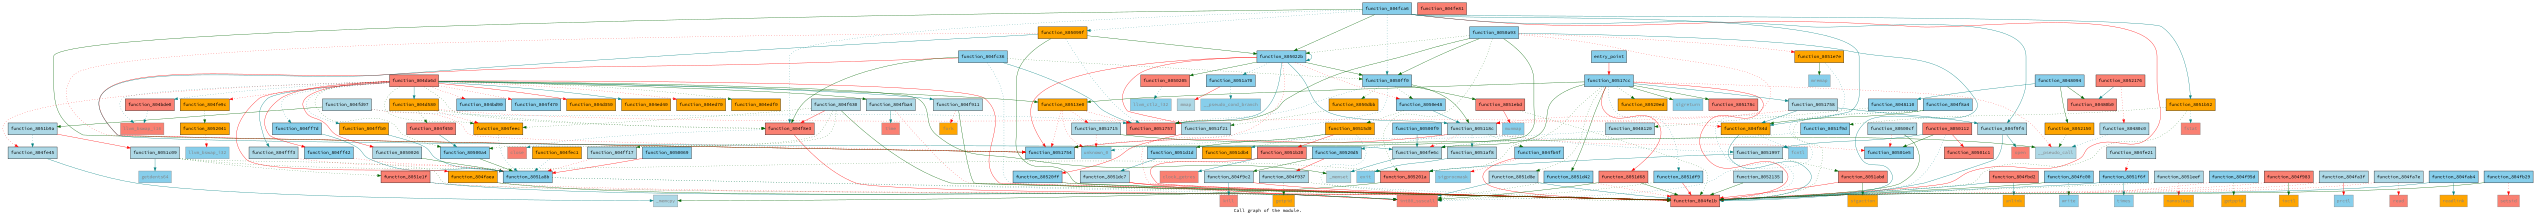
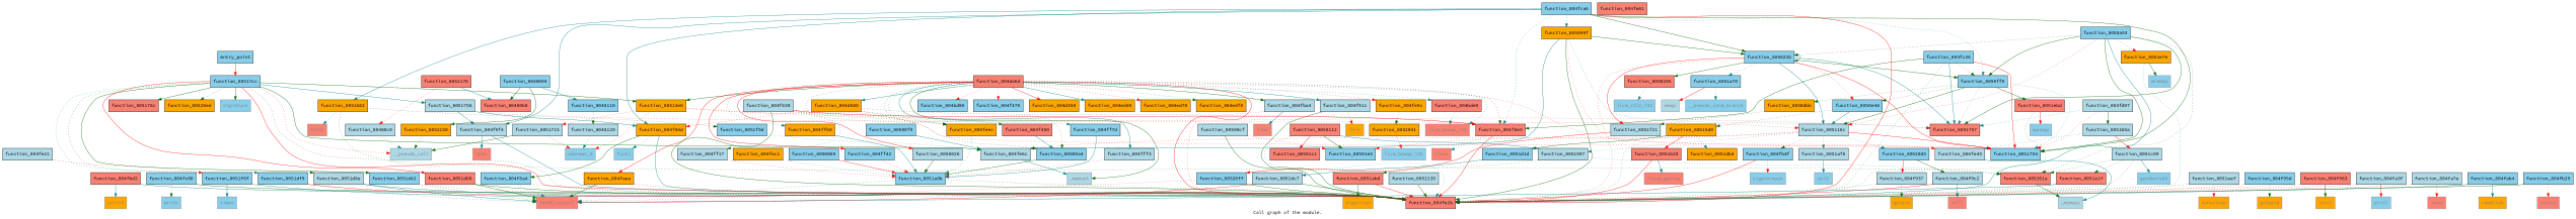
  digraph {
    fontname="Source Code Pro"
    label="Call graph of the module."
    node [fillcolor=skyblue fontname="Source Code Pro" shape=record style=filled]
    edge [color=darkgreen fontname="Source Code Pro" style=solid]
    n1 [label="{function_804fb4f}"]
    n2 [fillcolor=salmon label="{function_804fe1b}"]
    n3 [color=gray50 fontcolor=gray50 label="{sigprocmask}"]
    n4 [fillcolor=orange label="{function_804ffb0}"]
    n5 [label="{function_8051a8b}"]
    n6 [color=gray50 fillcolor=salmon fontcolor=gray50 label="{int80_syscall}"]
    n7 [fillcolor=salmon label="{function_804fbd2}"]
    n8 [color=gray50 fillcolor=orange fontcolor=gray50 label="{unlink}"]
    n9 [fillcolor=lightblue label="{function_8051997}"]
    n10 [fillcolor=salmon label="{function_805201a}"]
    n11 [fillcolor=salmon label="{function_8051abd}"]
    n12 [color=gray50 fillcolor=lightblue fontcolor=gray50 label="{_memcpy}"]
    n13 [color=gray50 fillcolor=orange fontcolor=gray50 label="{sigaction}"]
    n14 [label="{function_804fc00}"]
    n15 [color=gray50 fontcolor=gray50 label="{write}"]
    n16 [label="{function_804fc36}"]
    n17 [label="{function_8051754}"]
    n18 [fillcolor=salmon label="{function_8051757}"]
    n19 [label="{function_8050ff0}"]
    n20 [fillcolor=salmon label="{function_804f8e3}"]
    n21 [fillcolor=lightblue label="{function_805118c}"]
    n22 [label="{function_8050e48}"]
    n23 [fillcolor=orange label="{function_8050dbb}"]
    n24 [fillcolor=salmon label="{function_8051ebd}"]
    n25 [color=gray50 fillcolor=salmon fontcolor=gray50 label="{close}"]
    n26 [label="{function_804fca6}"]
    n27 [label="{function_805022b}"]
    n28 [fillcolor=orange label="{function_805099f}"]
    n29 [fillcolor=orange label="{function_8051b52}"]
    n30 [fillcolor=orange label="{function_804f84d}"]
    n31 [fillcolor=lightblue label="{function_804f9f4}"]
    n32 [fillcolor=salmon label="{function_8050205}"]
    n33 [label="{function_8051a70}"]
    n34 [fillcolor=lightblue label="{function_8051f21}"]
    n35 [fillcolor=lightblue label="{function_804fe6c}"]
    n36 [label="{function_8051f9d}"]
    n37 [color=gray50 fillcolor=salmon fontcolor=gray50 label="{fstat}"]
    n38 [color=gray50 fontcolor=gray50 label="{fcntl}"]
    n39 [label="{function_804f8a4}"]
    n40 [color=gray50 fillcolor=salmon fontcolor=gray50 label="{open}"]
    n41 [fillcolor=lightblue label="{function_804fd97}"]
    n42 [fillcolor=lightblue label="{function_8051b9a}"]
    n43 [fillcolor=lightblue label="{function_804fe45}"]
    n44 [fillcolor=lightblue label="{function_8051c09}"]
    n45 [fillcolor=lightblue label="{function_804fe21}"]
    n46 [label="{function_8051f6f}"]
    n47 [color=gray50 fontcolor=gray50 label="{times}"]
    n48 [label="{function_80501e5}"]
    n49 [fillcolor=orange label="{function_80513e0}"]
    n50 [fillcolor=lightblue label="{function_8051715}"]
    n51 [color=gray50 fontcolor=gray50 label="{unknown_0}"]
    n52 [color=gray50 fillcolor=lightblue fontcolor=gray50 label="{__pseudo_call}"]
    n53 [fillcolor=lightblue label="{function_8051af8}"]
    n54 [color=gray50 fontcolor=gray50 label="{exit}"]
    n55 [label="{function_8050069}"]
    n56 [color=gray50 fontcolor=gray50 label="{llvm_ctlz_i32}"]
    n57 [color=gray50 fillcolor=lightblue fontcolor=gray50 label="{_memset}"]
    n58 [fillcolor=salmon label="{function_804fe81}"]
    n59 [fillcolor=orange label="{function_804feec}"]
    n60 [color=gray50 fillcolor=lightblue fontcolor=gray50 label="{mmap}"]
    n61 [color=gray50 fontcolor=gray50 label="{__pseudo_cond_branch}"]
    n62 [label="{function_80520d5}"]
    n63 [fillcolor=orange label="{function_80515d0}"]
    n64 [label="{function_80520ff}"]
    n65 [fillcolor=salmon label="{function_8051b20}"]
    n66 [label="{function_8051d1d}"]
    n67 [fillcolor=orange label="{function_8051db4}"]
    n68 [color=gray50 fillcolor=salmon fontcolor=gray50 label="{clock_getres}"]
    n69 [fillcolor=lightblue label="{function_8051dc7}"]
    n70 [label="{function_80500a4}"]
    n71 [fillcolor=lightblue label="{function_80500cf}"]
    n72 [label="{function_80500f9}"]
    n73 [label="{function_80517cc}"]
    n74 [fillcolor=lightblue label="{function_8051758}"]
    n75 [fillcolor=salmon label="{function_805178c}"]
    n76 [label="{function_8051d42}"]
    n77 [fillcolor=salmon label="{function_8051d68}"]
    n78 [fillcolor=lightblue label="{function_8051d8e}"]
    n79 [label="{function_8051df9}"]
    n80 [fillcolor=orange label="{function_80520ed}"]
    n81 [color=gray50 fontcolor=gray50 label="{sigreturn}"]
    n82 [fillcolor=orange label="{function_804fe9c}"]
    n83 [fillcolor=orange label="{function_8052041}"]
    n84 [color=gray50 fontcolor=gray50 label="{llvm_bswap_i32}"]
    n85 [fillcolor=salmon label="{function_8050112}"]
    n86 [fillcolor=salmon label="{function_80501c1}"]
    n87 [fillcolor=orange label="{function_804fec1}"]
    n88 [fillcolor=lightblue label="{function_804ff17}"]
    n89 [label="{function_8050a93}"]
    n90 [fillcolor=orange label="{function_8051e7e}"]
    n91 [color=gray50 fontcolor=gray50 label="{mremap}"]
    n92 [fillcolor=lightblue label="{function_804fba4}"]
    n93 [color=gray50 fillcolor=salmon fontcolor=gray50 label="{time}"]
    n94 [fillcolor=lightblue label="{function_804fff3}"]
    n95 [fillcolor=lightblue label="{function_804f937}"]
    n96 [fillcolor=lightblue label="{function_804f9c2}"]
    n97 [fillcolor=lightblue label="{function_8050026}"]
    n98 [label="{function_804ff42}"]
    n99 [label="{function_804ff7d}"]
    n100 [fillcolor=salmon label="{function_8051e1f}"]
    n101 [color=gray50 fontcolor=gray50 label="{getdents64}"]
    n102 [color=gray50 fontcolor=gray50 label="{munmap}"]
    n103 [fillcolor=lightblue label="{function_8051eef}"]
    n104 [color=gray50 fillcolor=orange fontcolor=gray50 label="{nanosleep}"]
    n105 [color=gray50 fillcolor=orange fontcolor=gray50 label="{getpid}"]
    n106 [color=gray50 fillcolor=salmon fontcolor=gray50 label="{kill}"]
    n107 [fillcolor=lightblue label="{function_8052135}"]
    n108 [fillcolor=orange label="{function_8052150}"]
    n109 [fillcolor=salmon label="{function_8052176}"]
    n110 [fillcolor=salmon label="{function_80480b0}"]
    n111 [fillcolor=lightblue label="{function_80480c0}"]
    n112 [color=gray50 fillcolor=salmon fontcolor=gray50 label="{llvm_bswap_i16}"]
    n113 [color=gray50 fillcolor=orange fontcolor=gray50 label="{fork}"]
    n114 [color=gray50 fillcolor=orange fontcolor=gray50 label="{getppid}"]
    n115 [color=gray50 fillcolor=orange fontcolor=gray50 label="{ioctl}"]
    n116 [color=gray50 fontcolor=gray50 label="{prctl}"]
    n117 [color=gray50 fillcolor=salmon fontcolor=gray50 label="{read}"]
    n118 [color=gray50 fillcolor=orange fontcolor=gray50 label="{readlink}"]
    n119 [color=gray50 fillcolor=salmon fontcolor=gray50 label="{setsid}"]
    n120 [label="{function_8048094}"]
    n121 [label="{function_8048110}"]
    n122 [fillcolor=lightblue label="{function_8048120}"]
    n123 [label="{entry_point}"]
    n124 [label="{function_804bd90}"]
    n125 [label="{function_804f470}"]
    n126 [fillcolor=salmon label="{function_804bde0}"]
    n127 [fillcolor=orange label="{function_804d350}"]
    n128 [fillcolor=orange label="{function_804d580}"]
    n129 [fillcolor=salmon label="{function_804f450}"]
    n130 [fillcolor=salmon label="{function_804da6d}"]
    n131 [fillcolor=orange label="{function_804ed40}"]
    n132 [fillcolor=orange label="{function_804ed70}"]
    n133 [fillcolor=orange label="{function_804edf0}"]
    n134 [fillcolor=lightblue label="{function_804f911}"]
    n135 [fillcolor=orange label="{function_804faea}"]
    n136 [fillcolor=lightblue label="{function_804f630}"]
    n137 [label="{function_804f95d}"]
    n138 [fillcolor=salmon label="{function_804f983}"]
    n139 [fillcolor=lightblue label="{function_804fa3f}"]
    n140 [fillcolor=lightblue label="{function_804fa7e}"]
    n141 [label="{function_804fab4}"]
    n142 [label="{function_804fb29}"]
    n1 -> n2 [color=red]
    n1 -> n3 [color=red style=dotted]
    n4 -> n5 [color=teal]
    n5 -> n2 [style=dotted]
    n5 -> n6 [color=teal style=dotted]
    n7 -> n2 [color=teal]
    n7 -> n8 [color=teal]
-   n9 -> n10 [color=teal]
+   n9 -> n10 [color=teal style=dotted]
    n9 -> n11 [style=dotted]
    n10 -> n12
    n11 -> n2 [color=red]
    n11 -> n13
    n14 -> n2
    n14 -> n15 [style=dotted]
    n16 -> n2 [color=teal style=dotted]
    n16 -> n17 [color=red]
    n16 -> n18 [color=teal]
    n16 -> n19 [style=dotted]
    n16 -> n20
    n19 -> n17 [color=teal style=dotted]
    n19 -> n18 [color=teal style=dotted]
    n19 -> n21
    n19 -> n22 [style=dotted]
    n19 -> n23 [style=dotted]
    n19 -> n24
    n20 -> n2 [color=red]
    n20 -> n25 [color=teal style=dotted]
    n21 -> n1 [style=dotted]
    n21 -> n9 [color=teal style=dotted]
    n21 -> n17 [color=red]
    n21 -> n35 [color=red style=dotted]
    n21 -> n48 [color=red style=dotted]
    n21 -> n53 [color=teal style=dotted]
    n21 -> n62 [color=teal style=dotted]
    n22 -> n21 [color=teal]
    n22 -> n63 [style=dotted]
    n23 -> n34 [style=dotted]
    n24 -> n2 [style=dotted]
    n24 -> n102 [color=red]
    n26 -> n2 [color=red]
    n26 -> n17
    n26 -> n19 [color=teal style=dotted]
    n26 -> n20 [color=teal style=dotted]
    n26 -> n27
    n26 -> n28 [color=teal style=dotted]
    n26 -> n29 [color=teal]
    n26 -> n30 [color=teal]
    n26 -> n31 [color=teal]
    n27 -> n2 [color=red style=dotted]
    n27 -> n17 [color=red]
    n27 -> n18 [color=teal]
    n27 -> n19
    n27 -> n21 [color=teal]
    n27 -> n22 [color=red style=dotted]
    n27 -> n27 [color=teal]
    n27 -> n32
    n27 -> n33 [color=teal style=dotted]
    n27 -> n34 [color=red]
    n28 -> n2
    n28 -> n17 [color=red style=dotted]
    n28 -> n18 [color=teal style=dotted]
    n28 -> n27
    n28 -> n35 [color=teal]
    n29 -> n2 [style=dotted]
    n29 -> n36 [style=dotted]
    n29 -> n37 [color=teal style=dotted]
    n30 -> n2 [color=teal]
    n30 -> n38 [color=teal style=dotted]
-   n39 -> n30
+   n30 -> n39
    n31 -> n2 [color=teal]
    n31 -> n40 [color=teal]
    n32 -> n56 [color=teal style=dotted]
    n33 -> n60 [color=red]
    n33 -> n61 [color=teal style=dotted]
    n34 -> n64 [color=red]
    n35 -> n57 [color=teal]
    n36 -> n35 [color=teal style=dotted]
    n39 -> n2 [style=dotted]
    n39 -> n6 [color=teal style=dotted]
    n41 -> n17 [color=red style=dotted]
    n41 -> n18 [color=teal style=dotted]
    n41 -> n42
    n42 -> n43 [color=teal style=dotted]
    n42 -> n44 [color=red]
    n43 -> n12 [color=teal]
    n44 -> n2 [style=dotted]
    n44 -> n10 [style=dotted]
    n44 -> n100 [style=dotted]
    n44 -> n101 [color=teal]
    n45 -> n46 [color=red style=dotted]
    n46 -> n2 [color=teal]
    n46 -> n47 [color=teal]
    n49 -> n17 [color=red style=dotted]
    n49 -> n18 [color=red style=dotted]
    n49 -> n50 [color=red style=dotted]
    n49 -> n51 [color=red style=dotted]
    n50 -> n51 [color=red style=dotted]
    n50 -> n52
    n53 -> n54 [color=teal]
    n55 -> n5 [color=red]
    n59 -> n5 [color=teal style=dotted]
    n62 -> n95 [color=red]
    n62 -> n96
    n63 -> n2 [color=teal style=dotted]
    n63 -> n65 [color=red]
    n63 -> n66
    n63 -> n67 [color=teal style=dotted]
    n64 -> n2
    n64 -> n6 [color=red style=dotted]
    n65 -> n2 [color=red]
    n65 -> n68 [color=teal]
    n66 -> n69 [color=teal]
-   n69 -> n2 [color=red]
+   n69 -> n2
    n69 -> n6 [color=red]
    n70 -> n5
    n71 -> n2
    n71 -> n48 [color=red style=dotted]
    n72 -> n35 [color=teal]
    n73 -> n2 [color=red]
    n73 -> n10 [style=dotted]
    n73 -> n35
    n73 -> n49
    n73 -> n52 [color=red style=dotted]
    n73 -> n74 [color=teal]
    n73 -> n75
    n73 -> n76
    n73 -> n77 [color=red]
    n73 -> n78 [style=dotted]
    n73 -> n79 [color=teal style=dotted]
    n73 -> n80 [style=dotted]
    n73 -> n81
    n74 -> n21 [color=red style=dotted]
    n74 -> n30 [color=teal]
    n74 -> n31 [color=teal]
    n76 -> n2 [color=red style=dotted]
    n76 -> n6 [style=dotted]
    n77 -> n2
    n77 -> n6
    n78 -> n2 [color=teal]
    n78 -> n6 [color=teal]
    n79 -> n2 [color=red]
    n79 -> n6 [style=dotted]
    n82 -> n83 [style=dotted]
    n83 -> n84 [color=red style=dotted]
    n85 -> n2 [color=teal style=dotted]
    n85 -> n9 [color=teal]
    n85 -> n48
    n85 -> n86 [color=red]
    n87 -> n5 [color=teal style=dotted]
    n88 -> n5 [color=red style=dotted]
    n89 -> n2 [color=teal]
    n89 -> n10 [style=dotted]
    n89 -> n17
    n89 -> n18
    n89 -> n19
    n89 -> n21 [color=red style=dotted]
    n89 -> n27 [style=dotted]
    n89 -> n90 [color=red style=dotted]
    n90 -> n2 [color=teal style=dotted]
    n90 -> n91
    n92 -> n2 [color=red style=dotted]
    n92 -> n93 [color=teal]
    n94 -> n5 [color=red style=dotted]
    n95 -> n2 [style=dotted]
    n95 -> n105 [style=dotted]
    n96 -> n2 [color=red]
    n96 -> n106 [color=teal]
    n97 -> n5
    n98 -> n5 [color=red style=dotted]
    n99 -> n5 [color=teal]
    n100 -> n2 [color=red style=dotted]
    n100 -> n6 [color=teal]
    n103 -> n2 [style=dotted]
    n103 -> n104 [color=red style=dotted]
    n107 -> n2
    n108 -> n52 [style=dotted]
    n109 -> n110 [color=teal]
    n109 -> n111 [color=red style=dotted]
    n111 -> n52 [color=teal style=dotted]
    n120 -> n108
    n120 -> n110
    n120 -> n121 [color=teal]
    n121 -> n122 [style=dotted]
    n122 -> n51 [color=teal style=dotted]
    n123 -> n73 [color=red]
    n126 -> n112 [color=teal style=dotted]
    n128 -> n20 [style=dotted]
    n128 -> n30 [color=red style=dotted]
    n128 -> n59 [color=red style=dotted]
    n128 -> n129 [style=dotted]
    n129 -> n70 [color=teal]
    n130 -> n2 [color=red]
    n130 -> n4 [color=teal style=dotted]
    n130 -> n20 [style=dotted]
    n130 -> n43 [color=red style=dotted]
    n130 -> n49
    n130 -> n57
    n130 -> n59 [style=dotted]
    n130 -> n70 [style=dotted]
    n130 -> n82 [color=red style=dotted]
    n130 -> n92
    n130 -> n94 [color=teal]
    n130 -> n97 [color=red]
    n130 -> n98 [color=red]
    n130 -> n99 [color=teal style=dotted]
    n130 -> n112 [color=teal style=dotted]
    n130 -> n124 [color=red style=dotted]
    n130 -> n125 [color=red style=dotted]
    n130 -> n126 [color=teal style=dotted]
    n130 -> n127 [color=red]
    n130 -> n128 [color=teal]
    n130 -> n131 [color=teal]
    n130 -> n132 [color=red style=dotted]
    n130 -> n133 [style=dotted]
    n130 -> n134 [color=teal]
    n130 -> n135 [color=red]
    n134 -> n2
    n134 -> n113 [color=red style=dotted]
    n135 -> n2 [color=red style=dotted]
    n135 -> n6
    n136 -> n2
    n136 -> n20 [color=red]
    n136 -> n59 [style=dotted]
    n136 -> n70 [style=dotted]
    n136 -> n88 [style=dotted]
    n137 -> n2 [color=red style=dotted]
    n137 -> n114 [style=dotted]
    n138 -> n2 [color=red style=dotted]
    n138 -> n115
    n139 -> n2 [color=red style=dotted]
    n139 -> n116 [color=red]
    n140 -> n2 [color=red style=dotted]
    n140 -> n117 [color=red style=dotted]
    n141 -> n2 [color=teal]
    n141 -> n118 [color=teal]
    n142 -> n2
    n142 -> n119 [color=red style=dotted]
  }
